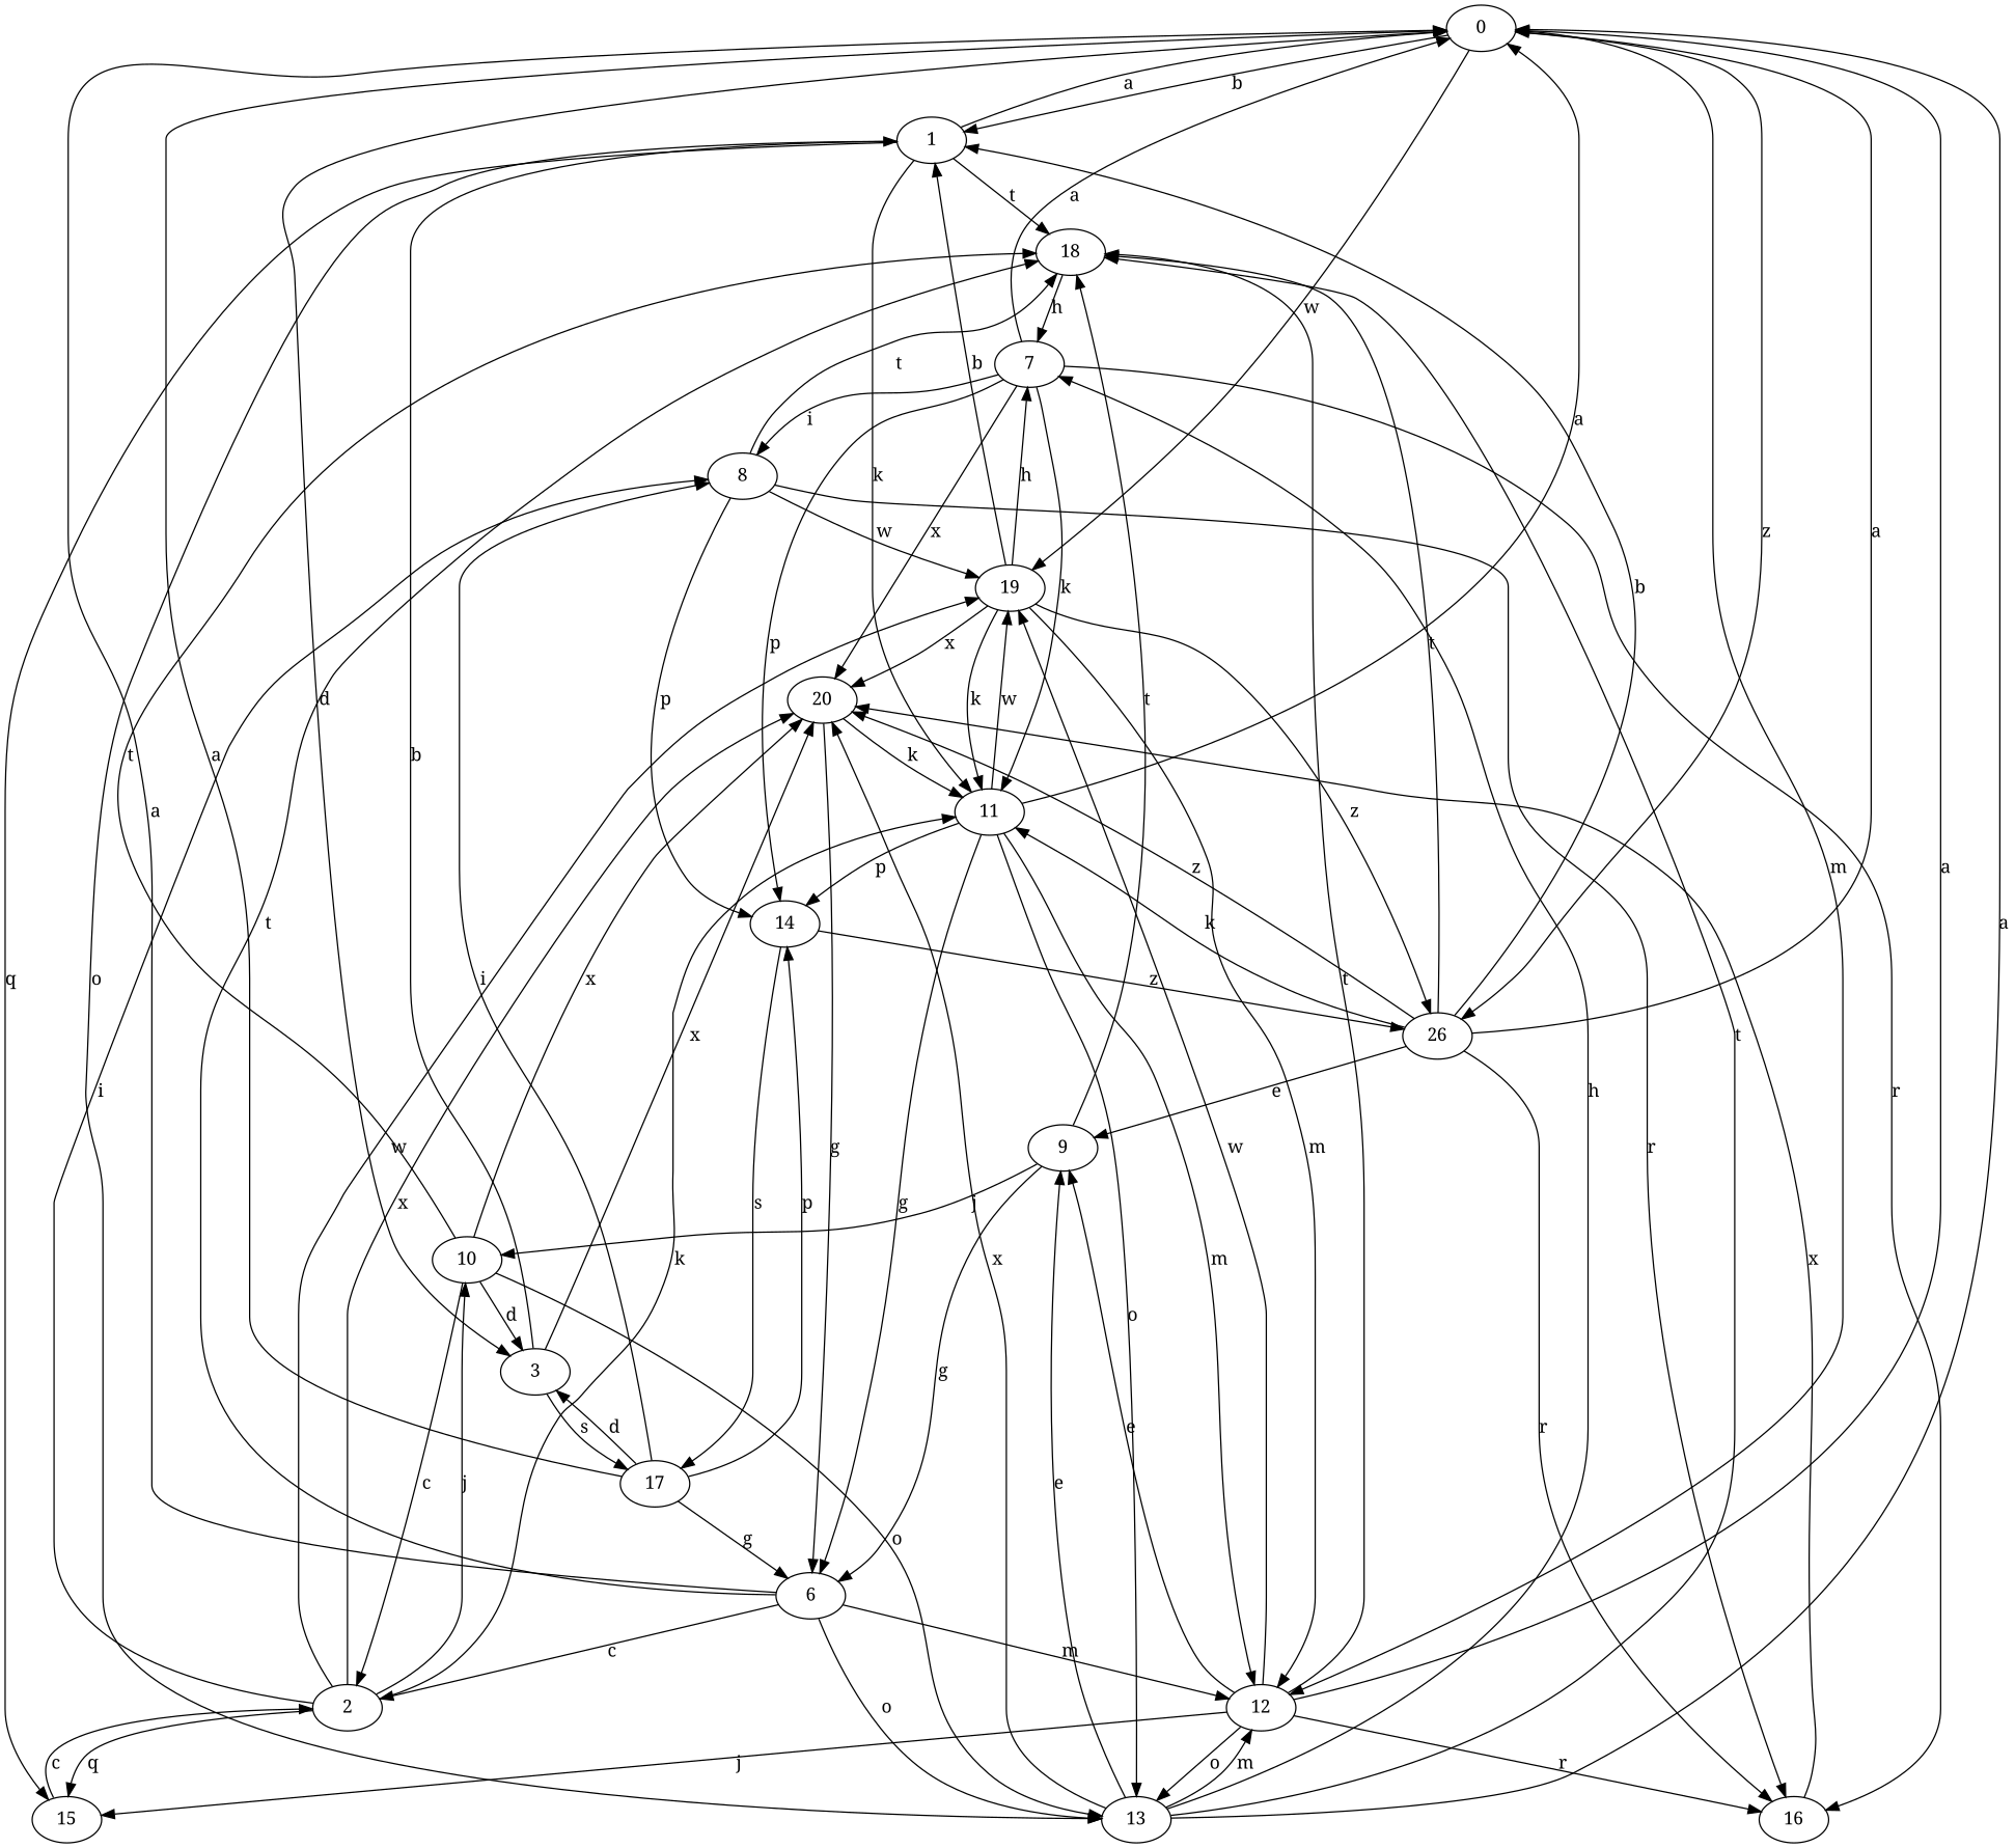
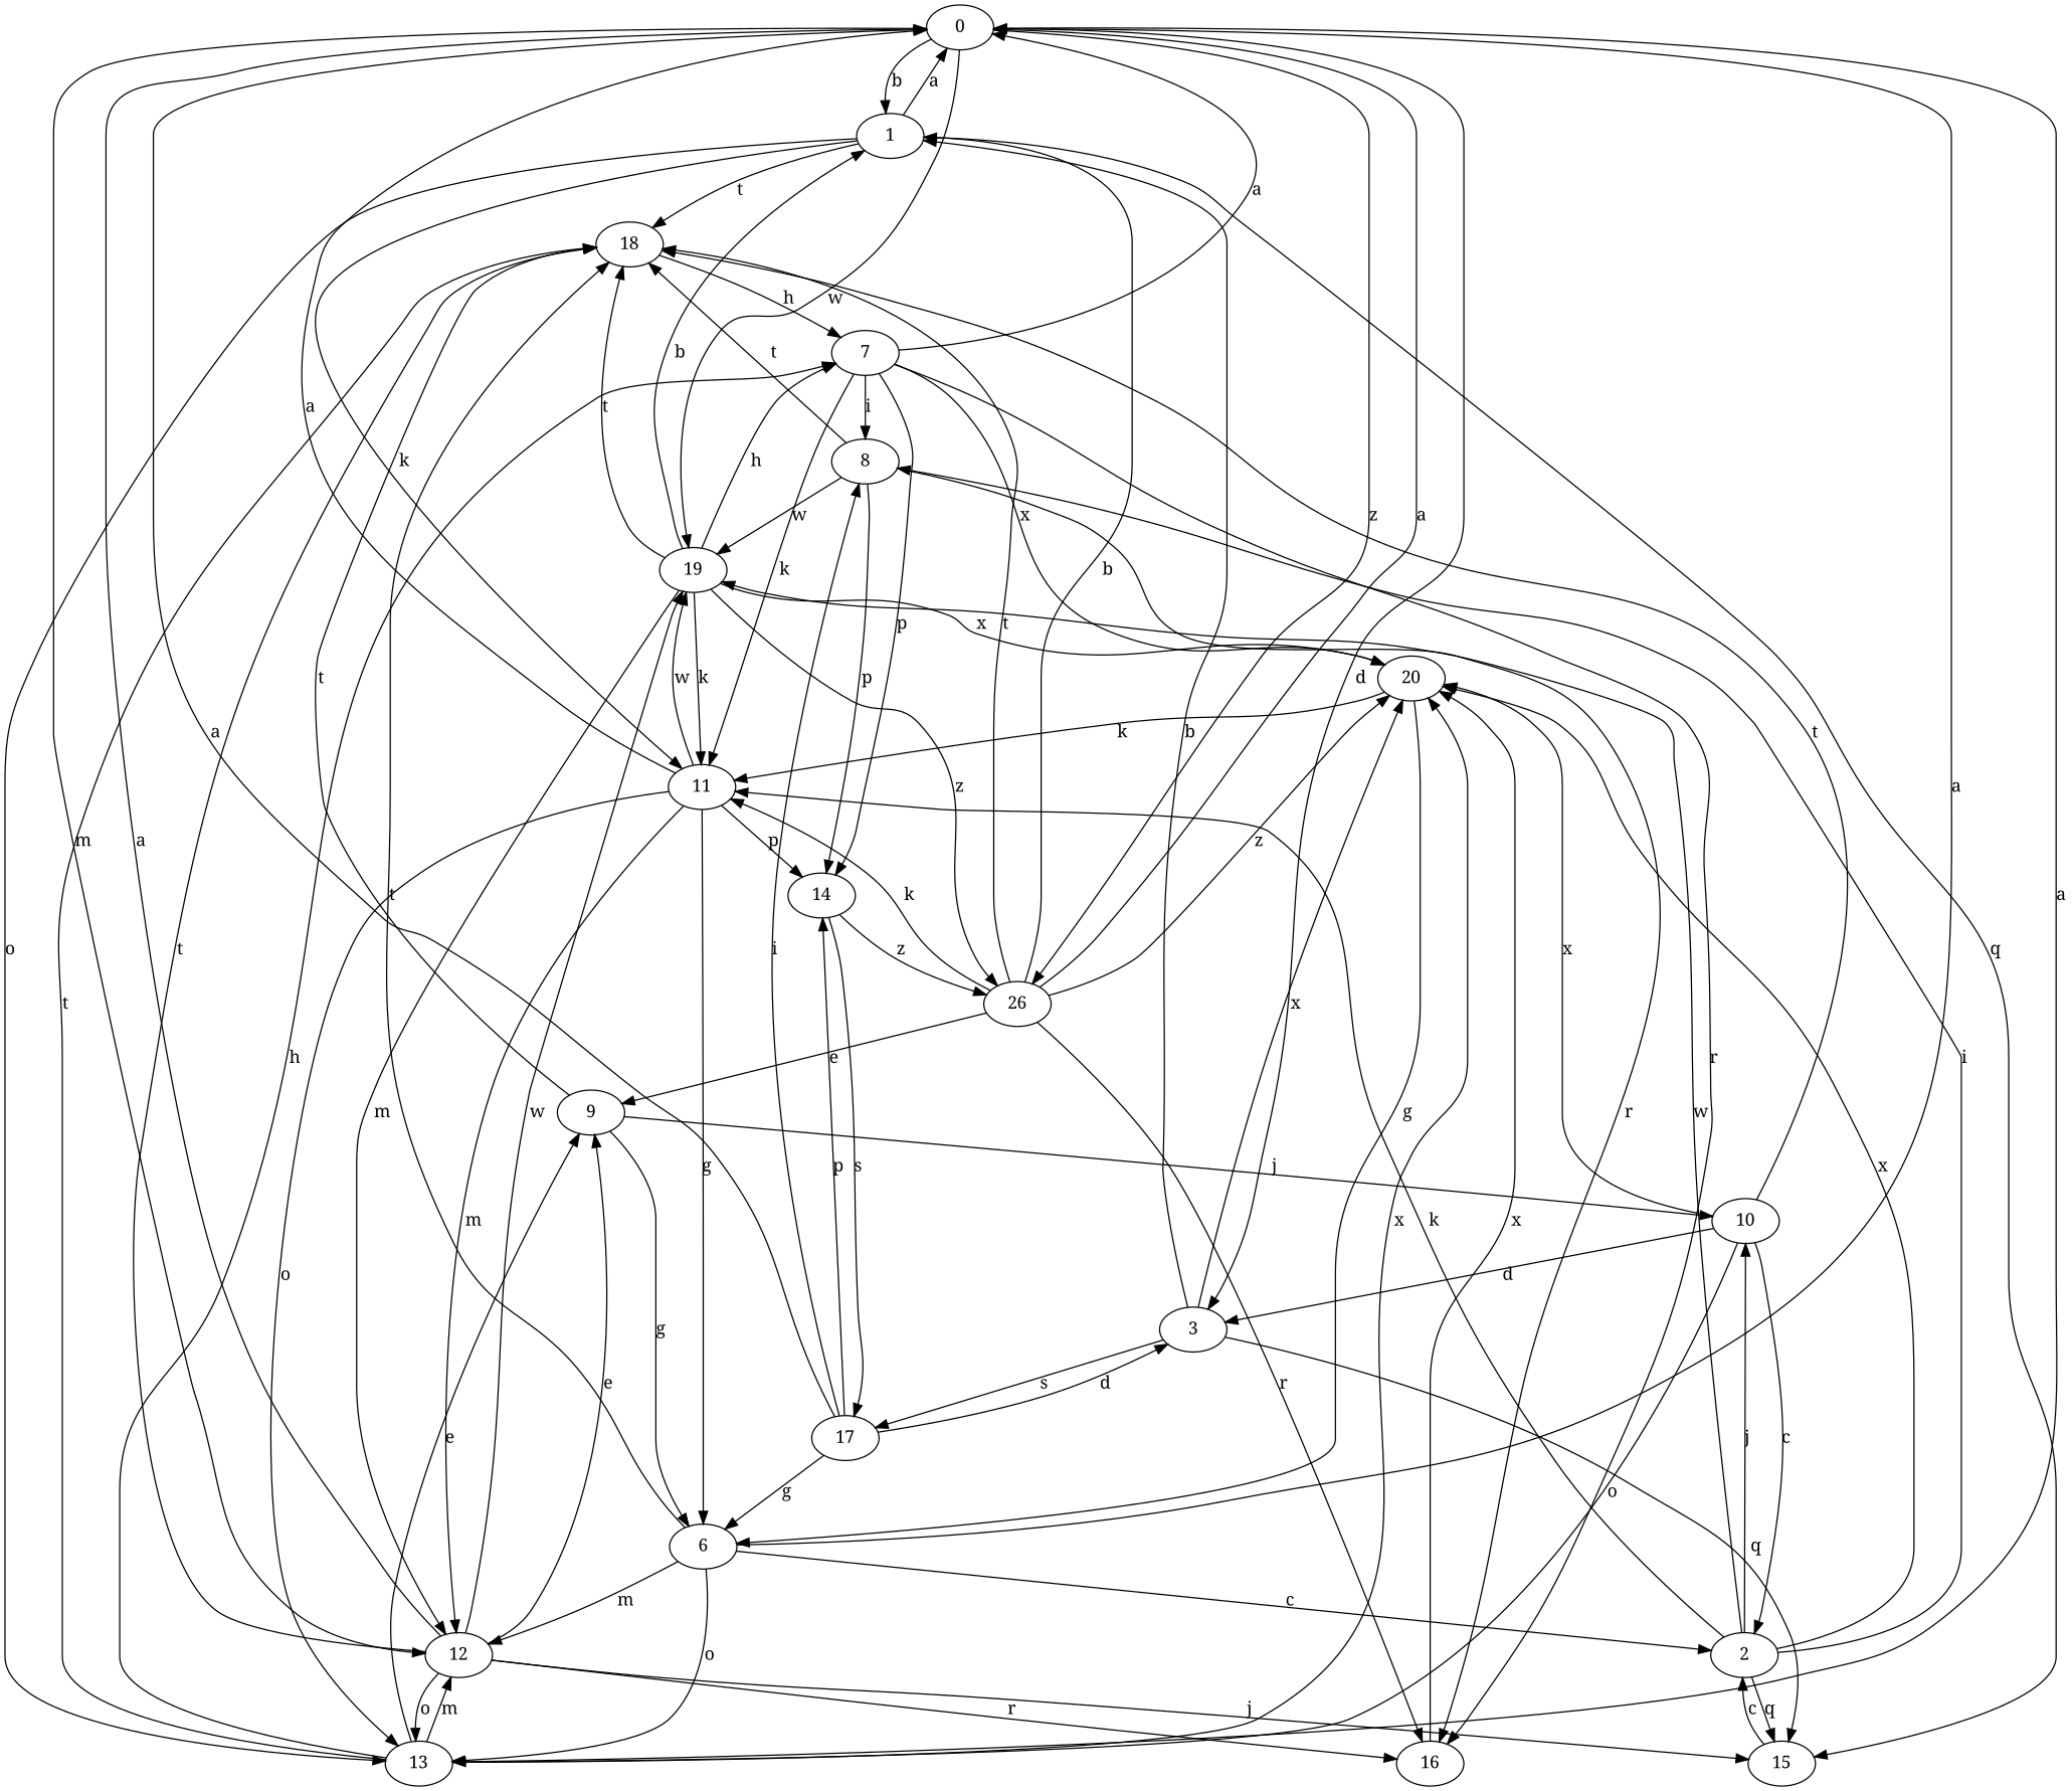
  strict digraph {
    fontname="Noto Serif"
    node [fontname="Noto Serif"]
    edge [fontname="Noto Serif"]
    0
    1
    3
    12
    19
    26
    11
    13
    15
    18
    20
    17
    n13 [label=9]
    16
    7
    6
    14
    2
    8
    10
    0 -> 1 [label=b]
    0 -> 3 [label=d]
    0 -> 12 [label=m]
    0 -> 19 [label=w]
    0 -> 26 [label=z]
    1 -> 0 [label=a]
    1 -> 11 [label=k]
    1 -> 13 [label=o]
    1 -> 15 [label=q]
    1 -> 18 [label=t]
    3 -> 1 [label=b]
+   3 -> 15 [label=q]
    3 -> 20 [label=x]
    3 -> 17 [label=s]
    12 -> 0 [label=a]
    12 -> 19 [label=w]
    12 -> 13 [label=o]
    12 -> 15 [label=j]
    12 -> 18 [label=t]
    12 -> n13 [label=e]
    12 -> 16 [label=r]
    19 -> 1 [label=b]
    19 -> 12 [label=m]
    19 -> 26 [label=z]
    19 -> 11 [label=k]
+   19 -> 18 [label=t]
    19 -> 20 [label=x]
    19 -> 7 [label=h]
    26 -> 0 [label=a]
    26 -> 1 [label=b]
    26 -> 11 [label=k]
    26 -> 18 [label=t]
    26 -> 20 [label=z]
    26 -> n13 [label=e]
    26 -> 16 [label=r]
    11 -> 0 [label=a]
    11 -> 12 [label=m]
    11 -> 19 [label=w]
    11 -> 13 [label=o]
    11 -> 6 [label=g]
    11 -> 14 [label=p]
    13 -> 0 [label=a]
    13 -> 12 [label=m]
    13 -> 18 [label=t]
    13 -> 20 [label=x]
    13 -> n13 [label=e]
    13 -> 7 [label=h]
    15 -> 2 [label=c]
    18 -> 7 [label=h]
    20 -> 11 [label=k]
    20 -> 6 [label=g]
    17 -> 0 [label=a]
    17 -> 3 [label=d]
    17 -> 6 [label=g]
    17 -> 14 [label=p]
    17 -> 8 [label=i]
    n13 -> 18 [label=t]
    n13 -> 6 [label=g]
    n13 -> 10 [label=j]
    16 -> 20 [label=x]
    7 -> 0 [label=a]
    7 -> 11 [label=k]
    7 -> 20 [label=x]
    7 -> 16 [label=r]
    7 -> 14 [label=p]
    7 -> 8 [label=i]
    6 -> 0 [label=a]
    6 -> 12 [label=m]
    6 -> 13 [label=o]
    6 -> 18 [label=t]
    6 -> 2 [label=c]
    14 -> 26 [label=z]
    14 -> 17 [label=s]
    2 -> 19 [label=w]
    2 -> 11 [label=k]
    2 -> 15 [label=q]
    2 -> 20 [label=x]
    2 -> 8 [label=i]
    2 -> 10 [label=j]
    8 -> 19 [label=w]
    8 -> 18 [label=t]
    8 -> 16 [label=r]
    8 -> 14 [label=p]
    10 -> 3 [label=d]
    10 -> 13 [label=o]
    10 -> 18 [label=t]
    10 -> 20 [label=x]
    10 -> 2 [label=c]
  }
